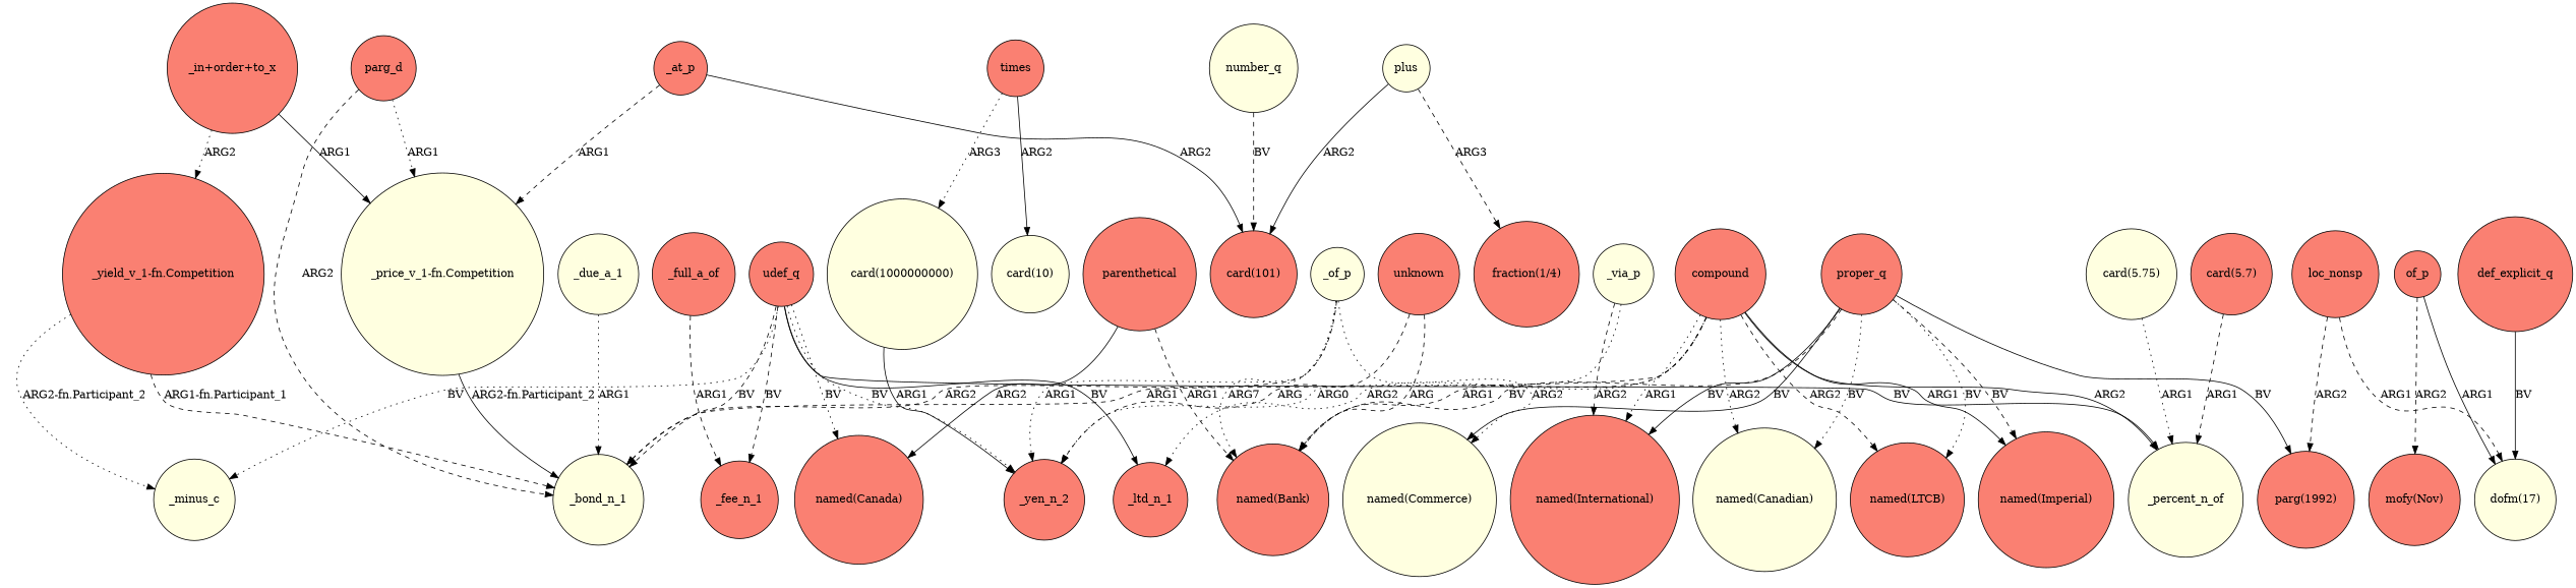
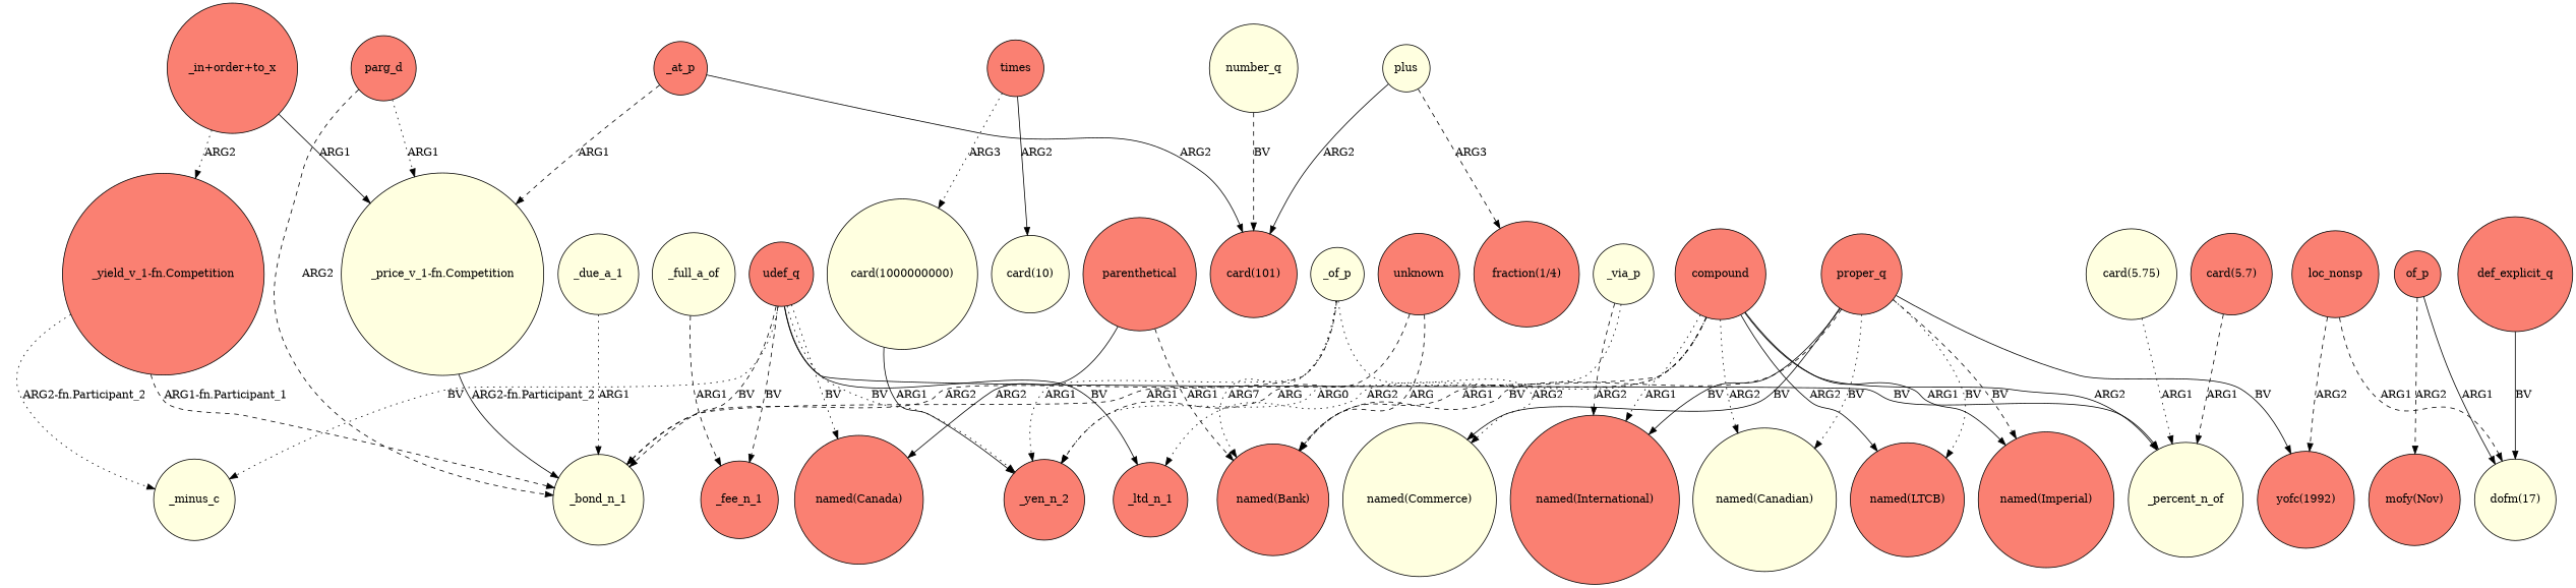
  digraph {
    node [fillcolor=salmon shape=circle style=filled]
    edge [style=dashed]
    parenthetical
    "named(Canada)"
    "named(Bank)"
    loc_nonsp
-   "yofc(1992)" [label="parg(1992)"]
+   "yofc(1992)"
    "dofm(17)" [fillcolor=lightyellow]
    _due_a_1 [fillcolor=lightyellow]
    _bond_n_1 [fillcolor=lightyellow]
    proper_q
    "named(Canadian)" [fillcolor=lightyellow]
    "named(International)"
    "named(Imperial)"
    "named(Commerce)" [fillcolor=lightyellow]
    "named(LTCB)"
    udef_q
    _fee_n_1
    _yen_n_2
    _percent_n_of [fillcolor=lightyellow]
    _minus_c [fillcolor=lightyellow]
    _ltd_n_1
    parg_d
    "_price_v_1-fn.Competition" [fillcolor=lightyellow]
    _via_p [fillcolor=lightyellow]
    "card(10)" [fillcolor=lightyellow]
    times
    "card(1000000000)" [fillcolor=lightyellow]
    of_p
    "mofy(Nov)"
    def_explicit_q
    _at_p
    "card(101)"
    compound
    _of_p [fillcolor=lightyellow]
    plus [fillcolor=lightyellow]
    "fraction(1/4)"
    "card(5.75)" [fillcolor=lightyellow]
    "_in+order+to_x"
    "_yield_v_1-fn.Competition"
    unknown
    "card(5.7)"
-   _full_a_of
+   _full_a_of [fillcolor=lightyellow]
    number_q [fillcolor=lightyellow]
    parenthetical -> "named(Canada)" [label=ARG2 style=solid]
    parenthetical -> "named(Bank)" [label=ARG1]
    loc_nonsp -> "yofc(1992)" [label=ARG2]
    loc_nonsp -> "dofm(17)" [label=ARG1]
    _due_a_1 -> _bond_n_1 [label=ARG1 style=dotted]
    proper_q -> "named(Bank)" [label=BV]
    proper_q -> "yofc(1992)" [label=BV style=solid]
    proper_q -> "named(Canadian)" [label=BV style=dotted]
    proper_q -> "named(International)" [label=BV style=solid]
    proper_q -> "named(Imperial)" [label=BV]
    proper_q -> "named(Commerce)" [label=BV style=solid]
    proper_q -> "named(LTCB)" [label=BV style=dotted]
    udef_q -> "named(Canada)" [label=BV style=dotted]
    udef_q -> _bond_n_1 [label=BV]
    udef_q -> _fee_n_1 [label=BV]
    udef_q -> _yen_n_2 [label=BV style=dotted]
    udef_q -> _percent_n_of [label=BV style=solid]
    udef_q -> _minus_c [label=BV style=dotted]
    udef_q -> _ltd_n_1 [label=BV style=solid]
    parg_d -> _bond_n_1 [label=ARG2]
    parg_d -> "_price_v_1-fn.Competition" [label=ARG1 style=dotted]
    "_price_v_1-fn.Competition" -> _bond_n_1 [label="ARG2-fn.Participant_2" style=solid]
    _via_p -> "named(International)" [label=ARG2]
    _via_p -> _yen_n_2 [label=ARG0 style=dotted]
    times -> "card(10)" [label=ARG2 style=solid]
    times -> "card(1000000000)" [label=ARG3 style=dotted]
    "card(1000000000)" -> _yen_n_2 [label=ARG1 style=solid]
    of_p -> "dofm(17)" [label=ARG1 style=solid]
    of_p -> "mofy(Nov)" [label=ARG2]
    def_explicit_q -> "dofm(17)" [label=BV style=solid]
    _at_p -> "_price_v_1-fn.Competition" [label=ARG1]
    _at_p -> "card(101)" [label=ARG2 style=solid]
    compound -> "named(Bank)" [label=ARG1]
    compound -> _bond_n_1 [label=ARG1]
    compound -> "named(Canadian)" [label=ARG2 style=dotted]
    compound -> "named(International)" [label=ARG1 style=dotted]
    compound -> "named(Imperial)" [label=ARG1 style=solid]
-   compound -> "named(LTCB)" [label=ARG2]
+   compound -> "named(LTCB)" [label=ARG2 style=solid]
    compound -> _percent_n_of [label=ARG2 style=solid]
    compound -> _ltd_n_1 [label=ARG2 style=dotted]
    _of_p -> "named(Bank)" [label=ARG7 style=dotted]
    _of_p -> _bond_n_1 [label=ARG2]
    _of_p -> "named(Commerce)" [label=ARG2 style=dotted]
    _of_p -> _yen_n_2 [label=ARG1 style=dotted]
    plus -> "card(101)" [label=ARG2 style=solid]
    plus -> "fraction(1/4)" [label=ARG3]
    "card(5.75)" -> _percent_n_of [label=ARG1 style=dotted]
    "_in+order+to_x" -> "_price_v_1-fn.Competition" [label=ARG1 style=solid]
    "_in+order+to_x" -> "_yield_v_1-fn.Competition" [label=ARG2 style=dotted]
    "_yield_v_1-fn.Competition" -> _bond_n_1 [label="ARG1-fn.Participant_1"]
    "_yield_v_1-fn.Competition" -> _minus_c [label="ARG2-fn.Participant_2" style=dotted]
    unknown -> "named(Bank)" [label=ARG]
    unknown -> _yen_n_2 [label=ARG]
    "card(5.7)" -> _percent_n_of [label=ARG1]
    _full_a_of -> _fee_n_1 [label=ARG1]
    number_q -> "card(101)" [label=BV]
  }
